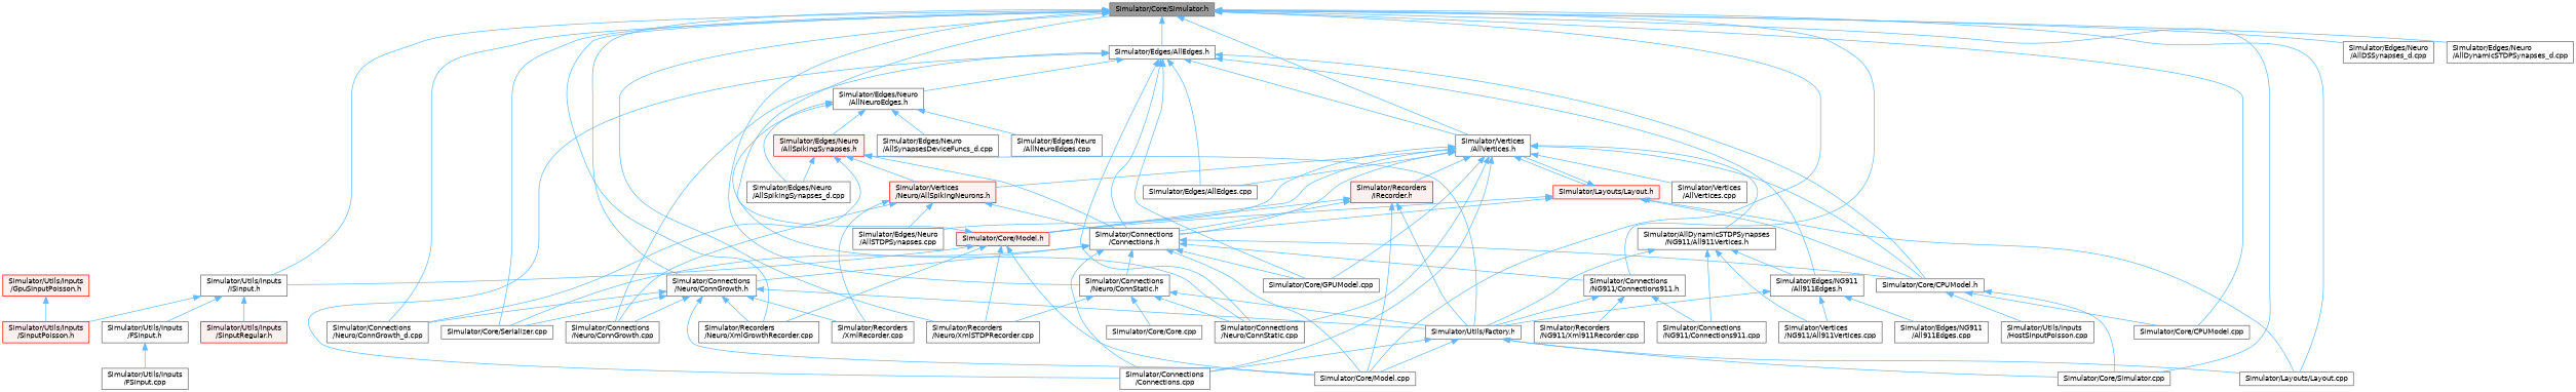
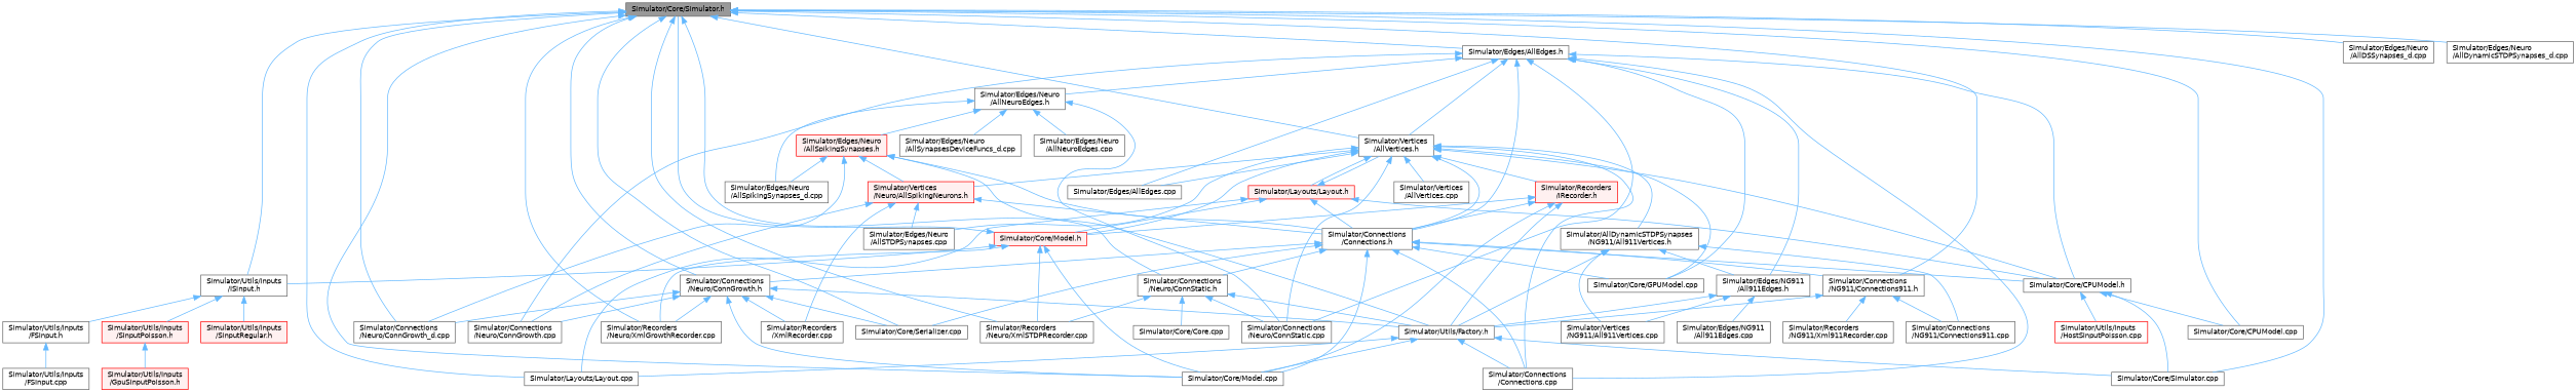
  digraph {
    node [color=grey40 fillcolor=white fontname=Helvetica fontsize=10 shape=box style=filled]
    edge [color=steelblue1 dir=back fontname=Helvetica fontsize=10 labelfontname=Helvetica labelfontsize=10 style=solid]
    n1 [color=gray40 fillcolor=grey60 fontcolor=black height=0.2 label="Simulator/Core/Simulator.h" width=0.4]
    n2 [height=0.2 label="Simulator/Connections\l/NG911/Connections911.h" width=0.4]
    n3 [height=0.2 label="Simulator/Core/Model.cpp" width=0.4]
    n4 [height=0.2 label="Simulator/Core/Simulator.cpp" width=0.4]
    n5 [height=0.2 label="Simulator/Layouts/Layout.cpp" width=0.4]
    n6 [height=0.2 label="Simulator/Connections\l/Neuro/ConnGrowth.h" width=0.4]
    n7 [height=0.2 label="Simulator/Connections\l/Neuro/ConnGrowth_d.cpp" width=0.4]
    n8 [height=0.2 label="Simulator/Core/Serializer.cpp" width=0.4]
    n9 [height=0.2 label="Simulator/Recorders\l/Neuro/XmlGrowthRecorder.cpp" width=0.4]
    n10 [height=0.2 label="Simulator/Connections\l/Neuro/ConnStatic.h" width=0.4]
    n11 [height=0.2 label="Simulator/Recorders\l/Neuro/XmlSTDPRecorder.cpp" width=0.4]
    n12 [height=0.2 label="Simulator/Core/CPUModel.cpp" width=0.4]
    n13 [height=0.2 label="Simulator/Edges/AllEdges.h" width=0.4]
    n14 [height=0.2 label="Simulator/Vertices\l/AllVertices.h" width=0.4]
    n15 [height=0.2 label="Simulator/Utils/Inputs\l/ISInput.h" width=0.4]
    n16 [height=0.2 label="Simulator/Edges/Neuro\l/AllDSSynapses_d.cpp" width=0.4]
    n17 [height=0.2 label="Simulator/Edges/Neuro\l/AllDynamicSTDPSynapses_d.cpp" width=0.4]
    n18 [height=0.2 label="Simulator/Connections\l/NG911/Connections911.cpp" width=0.4]
    n19 [height=0.2 label="Simulator/Recorders\l/NG911/Xml911Recorder.cpp" width=0.4]
    n20 [height=0.2 label="Simulator/Utils/Factory.h" width=0.4]
    n21 [height=0.2 label="Simulator/Connections\l/Neuro/ConnGrowth.cpp" width=0.4]
    n22 [height=0.2 label="Simulator/Recorders\l/XmlRecorder.cpp" width=0.4]
    n23 [height=0.2 label="Simulator/Connections\l/Neuro/ConnStatic.cpp" width=0.4]
    n24 [height=0.2 label="Simulator/Core/Core.cpp" width=0.4]
    n25 [height=0.2 label="Simulator/Connections\l/Connections.cpp" width=0.4]
    n26 [height=0.2 label="Simulator/Connections\l/Connections.h" width=0.4]
    n27 [height=0.2 label="Simulator/Core/CPUModel.h" width=0.4]
    n28 [height=0.2 label="Simulator/Core/GPUModel.cpp" width=0.4]
    n29 [height=0.2 label="Simulator/Edges/AllEdges.cpp" width=0.4]
    n30 [height=0.2 label="Simulator/Edges/NG911\l/All911Edges.h" width=0.4]
    n31 [height=0.2 label="Simulator/Edges/Neuro\l/AllNeuroEdges.h" width=0.4]
    n32 [color=red fillcolor="#FFF0F0" height=0.2 label="Simulator/Vertices\l/Neuro/AllSpikingNeurons.h" width=0.4]
    n33 [height=0.2 label="Simulator/Edges/Neuro\l/AllSTDPSynapses.cpp" width=0.4]
    n34 [color=red fillcolor="#FFF0F0" height=0.2 label="Simulator/Core/Model.h" width=0.4]
    n35 [color=red fillcolor="#FFF0F0" height=0.2 label="Simulator/Layouts/Layout.h" width=0.4]
    n36 [color=red fillcolor="#FFF0F0" height=0.2 label="Simulator/Recorders\l/IRecorder.h" width=0.4]
    n37 [height=0.2 label="Simulator/Vertices\l/AllVertices.cpp" width=0.4]
    n38 [height=0.2 label="Simulator/AllDynamicSTDPSynapses\l/NG911/All911Vertices.h" width=0.4]
    n39 [height=0.2 label="Simulator/Utils/Inputs\l/FSInput.h" width=0.4]
    n40 [color=red fillcolor="#FFF0F0" height=0.2 label="Simulator/Utils/Inputs\l/SInputPoisson.h" width=0.4]
    n41 [color=red fillcolor="#FFF0F0" height=0.2 label="Simulator/Utils/Inputs\l/SInputRegular.h" width=0.4]
-   n42 [height=0.2 label="Simulator/Utils/Inputs\l/HostSInputPoisson.cpp" width=0.4]
+   n42 [color=red height=0.2 label="Simulator/Utils/Inputs\l/HostSInputPoisson.cpp" width=0.4]
    n43 [height=0.2 label="Simulator/Edges/NG911\l/All911Edges.cpp" width=0.4]
    n44 [height=0.2 label="Simulator/Vertices\l/NG911/All911Vertices.cpp" width=0.4]
    n45 [height=0.2 label="Simulator/Edges/Neuro\l/AllNeuroEdges.cpp" width=0.4]
    n46 [color=red fillcolor="#FFF0F0" height=0.2 label="Simulator/Edges/Neuro\l/AllSpikingSynapses.h" width=0.4]
    n47 [height=0.2 label="Simulator/Edges/Neuro\l/AllSpikingSynapses_d.cpp" width=0.4]
    n48 [height=0.2 label="Simulator/Edges/Neuro\l/AllSynapsesDeviceFuncs_d.cpp" width=0.4]
    n49 [height=0.2 label="Simulator/Utils/Inputs\l/FSInput.cpp" width=0.4]
    n50 [color=red fillcolor="#FFF0F0" height=0.2 label="Simulator/Utils/Inputs\l/GpuSInputPoisson.h" width=0.4]
    n1 -> n2
    n1 -> n3
    n1 -> n4
    n1 -> n5
    n1 -> n6
    n1 -> n7
    n1 -> n8
    n1 -> n9
    n1 -> n10
    n1 -> n11
    n1 -> n12
    n1 -> n13
    n1 -> n14
    n1 -> n15
    n1 -> n16
    n1 -> n17
    n2 -> n18
    n2 -> n19
    n2 -> n20
    n6 -> n3
    n6 -> n7
    n6 -> n8
    n6 -> n9
    n6 -> n20
    n6 -> n21
    n6 -> n22
    n10 -> n11
    n10 -> n20
    n10 -> n23
    n10 -> n24
    n13 -> n14
    n13 -> n21
    n13 -> n23
    n13 -> n25
    n13 -> n26
    n13 -> n27
    n13 -> n28
    n13 -> n29
    n13 -> n30
    n13 -> n31
    n14 -> n23
    n14 -> n25
    n14 -> n26
    n14 -> n27
    n14 -> n28
    n14 -> n29
    n14 -> n32
    n14 -> n33
    n14 -> n34
    n14 -> n35
    n14 -> n36
    n14 -> n37
    n14 -> n38
    n15 -> n39
    n15 -> n40
    n15 -> n41
    n20 -> n3
    n20 -> n4
    n20 -> n5
    n20 -> n25
    n26 -> n2
    n26 -> n3
    n26 -> n6
    n26 -> n8
    n26 -> n10
    n26 -> n25
    n26 -> n27
    n26 -> n28
    n27 -> n4
    n27 -> n12
    n27 -> n42
    n30 -> n20
    n30 -> n43
    n30 -> n44
    n31 -> n23
    n31 -> n45
    n31 -> n46
    n31 -> n47
    n31 -> n48
    n32 -> n21
    n32 -> n22
    n32 -> n26
    n32 -> n33
    n34 -> n1
    n34 -> n3
    n34 -> n9
    n34 -> n11
    n34 -> n15
    n35 -> n5
    n35 -> n14
    n35 -> n26
    n35 -> n27
    n35 -> n34
    n36 -> n3
    n36 -> n20
    n36 -> n26
    n36 -> n34
    n38 -> n18
    n38 -> n20
    n38 -> n30
    n38 -> n44
    n39 -> n49
-   n50 -> n40
+   n40 -> n50
    n46 -> n7
    n46 -> n20
    n46 -> n26
    n46 -> n32
    n46 -> n47
  }
